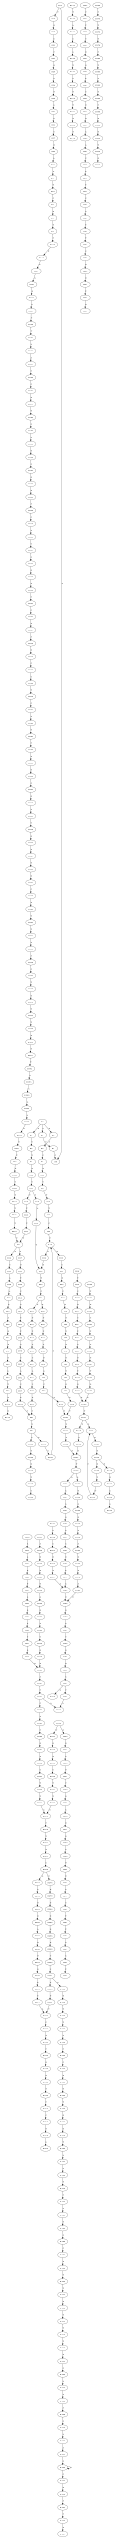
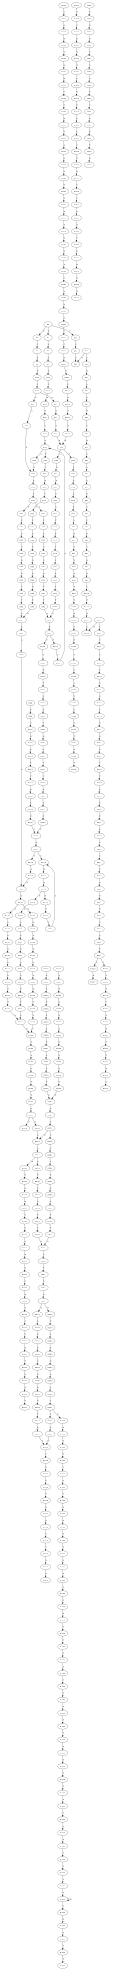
  strict digraph {
    fontname="Courier Prime"
    node [fontname="Courier Prime"]
    edge [fontname="Courier Prime"]
    S0
    S1
    S2
    S3
    S4
    S5
    S6
    S7
    S8
    S9
    S10
    S12
    S13
    S11
    S14
    S15
    S16
    S17
    S18
    S19
    S20
    S21
    S22
    S23
    S24
    S25
    S26
    S27
    S28
    S29
    S30
    S31
    S32
    S33
    S34
    S35
    S36
    S37
    S38
    S39
    S40
    S41
    S42
    S43
    S44
    S45
    S46
    S47
    S48
    S49
    S50
    S51
    S52
    S53
    S54
    S55
    S56
    S57
    S58
    S59
    S60
    S61
    S62
    S63
    S64
    S65
    S66
    S67
    S68
    S69
    S70
    S71
    S72
    S73
    S74
    S75
    S76
    S77
    S78
    S79
    S80
    S81
    S82
    S83
    S84
    S85
    S86
    S87
    S105
    S89
    S90
    S91
    S92
    S93
    S88
    S94
    S95
    S96
    S97
    S98
    S99
    S100
    S101
    S102
    S103
    S104
    S106
    S107
    S108
    S109
    S110
    S111
    S112
    S113
    S114
    S115
    S116
    S117
    S118
    S119
    S120
    S121
    S122
    S123
    S124
    S125
    S126
    S127
    S128
    S129
    S130
    S131
    S132
    S133
    S134
    S135
    S136
    S137
    S138
    S139
    S140
    S141
    S142
    S143
    S144
    S145
    S146
    S147
    S148
    S149
    S150
    S151
    S152
    S153
    S154
    S155
    S156
    S157
    S158
    S159
    S160
    S161
    S162
    S163
    S164
    S165
    S166
    S167
    S168
    S169
    S170
    S171
    S172
    S173
    S174
    S175
    S176
    S177
    S178
    S179
    S180
    S181
    S182
    S183
    S184
    S185
    S186
    S187
    S188
    S189
    S190
    S191
    S192
    S193
    S194
    S195
    S196
    S197
    S198
    S199
    S200
    S201
    S202
    S203
    S204
    S205
    S206
    S207
    S208
    S209
    S210
    S212
    S213
    S216
    S217
    S214
    S218
    S215
    S219
    S220
    S221
    S222
    S223
    S224
    S225
    S226
    S227
    S228
    S229
    S230
    S231
    S232
    S233
    S234
    S235
    S236
    S237
    S238
    S239
    S240
    S241
    S242
    S243
    S244
    S245
    S246
    S247
    S248
    S249
    S250
    S251
    S252
    S253
    S254
    S255
    S256
    S257
    S258
    S259
    S260
    S261
    S262
    S263
    S264
    S265
    S266
    S267
    S268
    S269
    S270
    S271
    S272
    S273
    S274
    S275
    S276
    S277
    S278
    S279
    S280
    S281
    S282
    S283
    S284
    S285
    S286
    S287
    S288
    S289
    S290
    S291
    S292
    S293
    S294
    S295
    S296
    S297
    S298
    S299
    S300
    S301
    S302
    S303
    S304
    S305
    S306
    S307
    S308
    S309
    S310
    S311
    S313
    S312
    S314
    S315
    S316
    S317
    S318
    S319
    S320
    S322
    S323
    S324
-   S321
    S325
    S326
    S327
    S328
    S329
    S330
    S331
    S332
    S333
    S334
    S335
    S336
    S337
    S338
    S339
    S340
    S341
    S342
    S343
    S344
    S345
    S346
    S347
    S348
    S349
    S350
    S351
    S352
    S353
    S354
    S355
    S356
    S357
    S358
    S359
    S360
    S361
    S362
    S363
    S364
    S365
    S367
    S368
    S369
    S366
    S370
    S371
    S372
    S373
    S374
    S375
    S376
    S377
    S378
    S379
    S380
    S381
    S382
    S383
    S384
    S385
    S386
    S387
    S388
    S389
    S390
    S391
    S392
    S393
    S394
    S395
    S396
    S397
    S398
    S399
    S400
    S401
    S402
    S403
    S404
    S405
    S406
    S407
    S408
    S409
    S410
    S411
    S412
    S413
    S414
    S415
    S416
    S417
    S418
    S419
    S420
    S421
    S422
    S423
    S424
    n425 [label=S925]
    S426
    S427
    S428
    S429
    S430
    S431
    S432
    S433
    S434
    S435
    S436
    S437
    S0 -> S1 [label=G]
    S0 -> S2 [label=C]
    S0 -> S3 [label=T]
    S1 -> S4 [label=A]
    S2 -> S5 [label=C]
    S3 -> S6 [label=C]
    S4 -> S7 [label=C]
    S5 -> S8 [label=C]
    S6 -> S9 [label=T]
    S7 -> S10 [label=T]
    S9 -> S12 [label=T]
    S10 -> S13 [label=C]
    S12 -> S15 [label=C]
    S13 -> S16 [label=T]
    S11 -> S8 [label=C]
    S11 -> S14 [label=C]
    S14 -> S17 [label=G]
    S15 -> S18 [label=C]
    S15 -> S19 [label=T]
    S16 -> S20 [label=T]
    S17 -> S21 [label=A]
    S18 -> S22 [label=A]
    S19 -> S23 [label=T]
    S20 -> S24 [label=C]
    S21 -> S25 [label=C]
    S22 -> S26 [label=G]
    S23 -> S27 [label=T]
    S24 -> S28 [label=C]
    S25 -> S29 [label=G]
    S26 -> S30 [label=T]
    S27 -> S31 [label=T]
    S28 -> S32 [label=A]
    S28 -> S33 [label=T]
    S29 -> S34 [label=C]
    S30 -> S35 [label=C]
    S31 -> S36 [label=T]
    S31 -> S37 [label=A]
    S32 -> S26 [label=G]
    S33 -> S38 [label=C]
    S34 -> S39 [label=G]
    S35 -> S40 [label=G]
    S35 -> S41 [label=C]
    S36 -> S42 [label=C]
    S37 -> S43 [label=G]
    S38 -> S44 [label=G]
    S39 -> S45 [label=A]
    S40 -> S46 [label=T]
    S41 -> S47 [label=T]
    S42 -> S48 [label=A]
    S43 -> S49 [label=T]
    S44 -> S50 [label=C]
    S45 -> S51 [label=A]
    S46 -> S52 [label=T]
    S47 -> S53 [label=T]
    S48 -> S54 [label=A]
    S49 -> S55 [label=C]
    S50 -> S56 [label=G]
    S51 -> S57 [label=C]
    S52 -> S58 [label=C]
    S53 -> S59 [label=C]
    S54 -> S60 [label=T]
    S55 -> S61 [label=A]
    S56 -> S62 [label=T]
    S57 -> S63 [label=G]
    S58 -> S64 [label=G]
    S59 -> S65 [label=C]
    S60 -> S66 [label=A]
    S61 -> S67 [label=T]
    S62 -> S68 [label=T]
    S63 -> S69 [label=A]
    S64 -> S70 [label=A]
    S65 -> S71 [label=A]
    S66 -> S72 [label=G]
    S67 -> S73 [label=T]
    S68 -> S74 [label=T]
    S69 -> S75 [label=C]
    S70 -> S76 [label=C]
    S71 -> S77 [label=C]
    S72 -> S78 [label=T]
    S73 -> S79 [label=C]
    S74 -> S80 [label=G]
    S75 -> S81 [label=G]
    S76 -> S82 [label=T]
    S77 -> S83 [label=T]
    S78 -> S84 [label=T]
    S79 -> S85 [label=C]
    S80 -> S86 [label=T]
    S81 -> S87 [label=C]
    S82 -> S105 [label=C]
    S83 -> S89 [label=C]
    S84 -> S90 [label=A]
    S85 -> S91 [label=A]
    S86 -> S92 [label=G]
    S87 -> S93 [label=G]
    S105 -> S111 [label=T]
    S89 -> S95 [label=T]
    S90 -> S96 [label=T]
    S91 -> S97 [label=C]
    S92 -> S98 [label=T]
    S93 -> S99 [label=T]
    S88 -> S94 [label=T]
    S94 -> S100 [label=C]
    S95 -> S101 [label=T]
    S95 -> S102 [label=C]
    S96 -> S103 [label=T]
    S97 -> S104 [label=T]
    S98 -> S105 [label=T]
    S99 -> S106 [label=C]
    S100 -> S107 [label=G]
    S101 -> S108 [label=C]
    S102 -> S109 [label=T]
    S103 -> S110 [label=G]
    S104 -> S89 [label=C]
    S106 -> S112 [label=T]
    S107 -> S113 [label=C]
    S108 -> S28 [label=C]
    S109 -> S114 [label=G]
+   S110 -> S115 [label=T]
    S111 -> S116 [label=A]
    S112 -> S117 [label=T]
    S113 -> S118 [label=T]
    S114 -> S119 [label=T]
    S115 -> S120 [label=T]
    S116 -> S121 [label=T]
    S117 -> S122 [label=A]
    S118 -> S123 [label=C]
    S119 -> S124 [label=C]
    S120 -> S125 [label=A]
    S121 -> S126 [label=T]
-   S122 -> S127 [label=G]
+   S127 -> S122 [label=G]
    S123 -> S128 [label=G]
+   S124 -> S129 [label=G]
    S125 -> S130 [label=A]
    S126 -> S131 [label=A]
    S126 -> S132 [label=G]
    S127 -> S133 [label=A]
    S128 -> S134 [label=T]
    S129 -> S135 [label=T]
    S130 -> S136 [label=A]
    S131 -> S137 [label=A]
    S132 -> S138 [label=G]
    S133 -> S139 [label=C]
    S134 -> S140 [label=G]
    S135 -> S141 [label=G]
    S136 -> S142 [label=T]
    S137 -> S143 [label=A]
    S138 -> S144 [label=A]
    S139 -> S145 [label=C]
    S140 -> S146 [label=T]
    S141 -> S147 [label=C]
    S142 -> S148 [label=C]
    S143 -> S149 [label=G]
    S144 -> S150 [label=G]
    S145 -> S151 [label=A]
    S146 -> S152 [label=T]
    S147 -> S153 [label=T]
    S148 -> S154 [label=G]
    S149 -> S155 [label=A]
    S150 -> S156 [label=A]
    S151 -> S157 [label=A]
    S152 -> S158 [label=C]
    S152 -> S159 [label=T]
    S153 -> S160 [label=C]
    S154 -> S161 [label=T]
    S155 -> S162 [label=A]
    S156 -> S163 [label=A]
    S157 -> S164 [label=C]
    S158 -> S165 [label=G]
    S159 -> S166 [label=A]
    S160 -> S167 [label=G]
    S161 -> S168 [label=T]
    S162 -> S169 [label=G]
    S163 -> S170 [label=G]
    S164 -> S171 [label=C]
    S165 -> S172 [label=T]
    S166 -> S121 [label=T]
    S167 -> S173 [label=T]
    S168 -> S174 [label=T]
    S169 -> S175 [label=T]
    S170 -> S176 [label=T]
    S171 -> S177 [label=G]
    S172 -> S178 [label=T]
    S172 -> S179 [label=G]
    S173 -> S180 [label=G]
    S175 -> S181 [label=A]
    S176 -> S182 [label=A]
    S177 -> S183 [label=G]
    S178 -> S184 [label=G]
    S179 -> S185 [label=T]
    S180 -> S146 [label=T]
    S181 -> S186 [label=G]
    S182 -> S186 [label=G]
    S183 -> S187 [label=A]
    S184 -> S188 [label=A]
    S185 -> S189 [label=T]
    S186 -> S190 [label=G]
    S187 -> S191 [label=C]
    S188 -> S192 [label=A]
    S189 -> S158 [label=C]
    S190 -> S193 [label=A]
    S191 -> S194 [label=G]
+   S192 -> S195 [label=G]
    S193 -> S196 [label=C]
    S194 -> S197 [label=A]
    S195 -> S198 [label=A]
    S196 -> S199 [label=G]
    S197 -> S200 [label=G]
    S198 -> S201 [label=A]
    S199 -> S202 [label=G]
    S200 -> S203 [label=G]
    S201 -> S204 [label=G]
    S202 -> S205 [label=A]
    S203 -> S206 [label=A]
    S204 -> S207 [label=T]
    S205 -> S208 [label=A]
    S205 -> S209 [label=C]
    S206 -> S210 [label=C]
    S207 -> S181 [label=A]
    S209 -> S212 [label=A]
    S210 -> S213 [label=A]
+   S212 -> S216 [label=A]
    S213 -> S217 [label=C]
    S216 -> S220 [label=G]
    S216 -> S221 [label=C]
    S217 -> S222 [label=A]
    S214 -> S218 [label=A]
    S218 -> S223 [label=A]
    S215 -> S219 [label=A]
    S219 -> S224 [label=G]
    S220 -> S225 [label=G]
    S221 -> S226 [label=G]
    S222 -> S227 [label=G]
    S223 -> S228 [label=G]
    S224 -> S229 [label=G]
    S225 -> S230 [label=A]
    S226 -> S231 [label=T]
    S227 -> S232 [label=T]
    S228 -> S233 [label=G]
    S229 -> S234 [label=G]
    S230 -> S235 [label=G]
    S231 -> S236 [label=C]
    S232 -> S237 [label=C]
    S233 -> S238 [label=A]
    S234 -> S239 [label=A]
    S235 -> S240 [label=C]
    S236 -> S241 [label=T]
    S237 -> S242 [label=C]
    S238 -> S243 [label=G]
    S239 -> S244 [label=G]
    S240 -> S245 [label=G]
    S241 -> S246 [label=T]
    S242 -> S247 [label=T]
    S243 -> S248 [label=A]
    S244 -> S249 [label=A]
    S245 -> S250 [label=A]
    S246 -> S251 [label=A]
    S247 -> S252 [label=A]
    S248 -> S253 [label=C]
    S249 -> S254 [label=C]
    S250 -> S255 [label=G]
    S251 -> S256 [label=C]
    S252 -> S257 [label=G]
    S253 -> S258 [label=G]
    S254 -> S259 [label=G]
    S255 -> S260 [label=G]
    S256 -> S261 [label=T]
-   S257 -> S262 [label=C]
+   S247 -> S262 [label=C]
    S258 -> S263 [label=G]
    S259 -> S263 [label=G]
    S260 -> S264 [label=C]
    S261 -> S265 [label=T]
    S262 -> S266 [label=C]
    S263 -> S267 [label=A]
    S264 -> S268 [label=G]
    S265 -> S269 [label=A]
    S266 -> S270 [label=T]
    S267 -> S271 [label=C]
    S268 -> S272 [label=G]
    S269 -> S273 [label=A]
    S269 -> S274 [label=G]
    S270 -> S275 [label=C]
    S271 -> S212 [label=A]
    S271 -> S276 [label=C]
    S272 -> S277 [label=A]
    S273 -> S278 [label=A]
    S274 -> S279 [label=G]
    S275 -> S280 [label=A]
    S276 -> S281 [label=A]
    S277 -> S282 [label=C]
    S278 -> S283 [label=G]
    S279 -> S284 [label=G]
    S280 -> S285 [label=G]
    S281 -> S286 [label=C]
    S282 -> S287 [label=T]
    S283 -> S288 [label=G]
    S284 -> S289 [label=G]
    S285 -> S290 [label=C]
    S286 -> S291 [label=G]
    S287 -> S292 [label=T]
    S288 -> S293 [label=A]
    S289 -> S294 [label=G]
    S290 -> S295 [label=T]
    S291 -> S296 [label=T]
    S292 -> S297 [label=A]
    S293 -> S298 [label=G]
    S294 -> S299 [label=G]
    S295 -> S300 [label=G]
    S296 -> S301 [label=C]
    S297 -> S302 [label=A]
    S298 -> S303 [label=G]
    S299 -> S304 [label=C]
    S300 -> S305 [label=A]
    S301 -> S306 [label=T]
    S302 -> S307 [label=T]
    S303 -> S308 [label=G]
    S304 -> S309 [label=C]
-   S305 -> S310 [label=G]
    S306 -> S311 [label=T]
    S308 -> S313 [label=T]
    S309 -> S312 [label=C]
    S309 -> S314 [label=A]
    S310 -> S315 [label=A]
    S311 -> S251 [label=A]
    S313 -> S317 [label=T]
    S312 -> S316 [label=G]
    S314 -> S318 [label=G]
    S315 -> S319 [label=C]
    S316 -> S320 [label=T]
    S317 -> S322 [label=A]
    S318 -> S322 [label=T]
    S319 -> S323 [label=G]
    S320 -> S324 [label=T]
    S322 -> S326 [label=C]
    S323 -> S327 [label=T]
    S324 -> S328 [label=C]
-   S321 -> S325 [label=C]
    S325 -> S329 [label=T]
    S326 -> S330 [label=T]
    S327 -> S331 [label=T]
    S328 -> S332 [label=C]
    S329 -> S333 [label=C]
    S330 -> S334 [label=C]
    S331 -> S335 [label=G]
    S332 -> S336 [label=C]
    S333 -> S337 [label=G]
    S334 -> S338 [label=G]
    S335 -> S339 [label=C]
    S336 -> S340 [label=G]
    S337 -> S341 [label=G]
    S338 -> S342 [label=G]
    S339 -> S343 [label=T]
    S340 -> S344 [label=G]
    S341 -> S345 [label=T]
    S342 -> S346 [label=T]
    S343 -> S347 [label=T]
    S344 -> S348 [label=T]
    S345 -> S349 [label=C]
    S346 -> S350 [label=C]
    S347 -> S351 [label=T]
    S348 -> S352 [label=G]
    S349 -> S353 [label=G]
    S350 -> S354 [label=C]
    S351 -> S355 [label=A]
    S352 -> S356 [label=G]
    S353 -> S357 [label=G]
    S354 -> S358 [label=G]
    S355 -> S359 [label=A]
    S356 -> S360 [label=T]
    S357 -> S361 [label=A]
    S358 -> S362 [label=A]
    S359 -> S363 [label=A]
    S360 -> S364 [label=A]
    S361 -> S365 [label=A]
    S363 -> S367 [label=T]
    S364 -> S368 [label=C]
    S365 -> S369 [label=C]
    S367 -> S371 [label=T]
    S368 -> S372 [label=T]
    S369 -> S373 [label=T]
    S366 -> S370 [label=C]
    S370 -> S374 [label=T]
    S371 -> S375 [label=T]
    S372 -> S376 [label=C]
    S373 -> S377 [label=T]
    S374 -> S378 [label=T]
    S375 -> S379 [label=T]
    S376 -> S380 [label=C]
    S377 -> S381 [label=C]
    S378 -> S382 [label=C]
    S379 -> S383 [label=G]
    S380 -> S384 [label=T]
    S381 -> S385 [label=C]
    S382 -> S386 [label=T]
    S383 -> S387 [label=T]
    S384 -> S388 [label=A]
    S385 -> S389 [label=T]
    S386 -> S390 [label=C]
    S387 -> S391 [label=T]
    S388 -> S392 [label=C]
    S389 -> S393 [label=T]
    S390 -> S394 [label=T]
    S391 -> S395 [label=C]
    S392 -> S396 [label=T]
    S393 -> S397 [label=C]
    S394 -> S398 [label=C]
    S395 -> S399 [label=A]
    S396 -> S400 [label=T]
    S397 -> S401 [label=G]
    S398 -> S402 [label=G]
    S399 -> S403 [label=A]
    S400 -> S404 [label=T]
    S401 -> S405 [label=G]
    S402 -> S406 [label=G]
    S403 -> S407 [label=A]
    S404 -> S408 [label=T]
    S405 -> S409 [label=T]
    S406 -> S410 [label=T]
    S407 -> S411 [label=A]
    S408 -> S412 [label=T]
    S409 -> S413 [label=G]
    S410 -> S414 [label=G]
    S411 -> S415 [label=C]
    S412 -> S416 [label=T]
    S415 -> S417 [label=T]
    S416 -> S418 [label=T]
    S417 -> S419 [label=T]
    S418 -> S420 [label=T]
    S419 -> S421 [label=C]
    S420 -> S422 [label=A]
    S421 -> S423 [label=T]
    S422 -> S424 [label=A]
    S423 -> n425 [label=T]
    S424 -> S426 [label=A]
    n425 -> S427 [label=T]
    S426 -> S428 [label=A]
    S427 -> S31 [label=T]
    S428 -> S429 [label=A]
    S429 -> S430 [label=A]
    S430 -> S431 [label=A]
    S431 -> S432 [label=A]
    S432 -> S432 [label=A]
    S432 -> S433 [label=C]
    S433 -> S434 [label=G]
    S434 -> S435 [label=A]
    S435 -> S436 [label=C]
    S436 -> S437 [label=T]
  }
